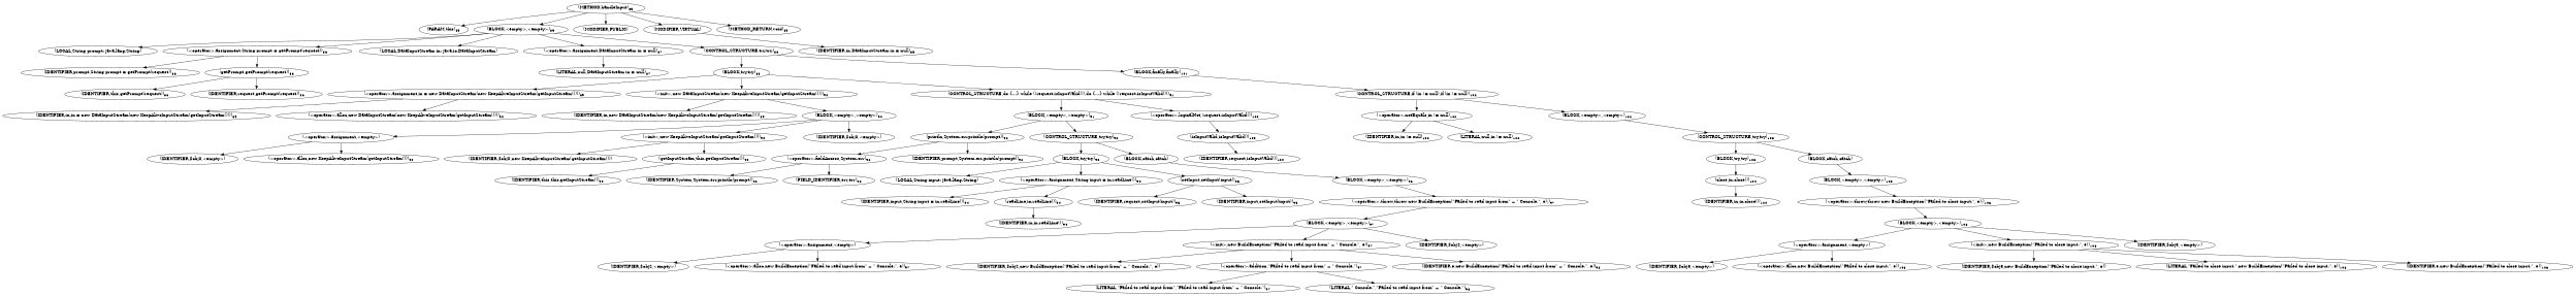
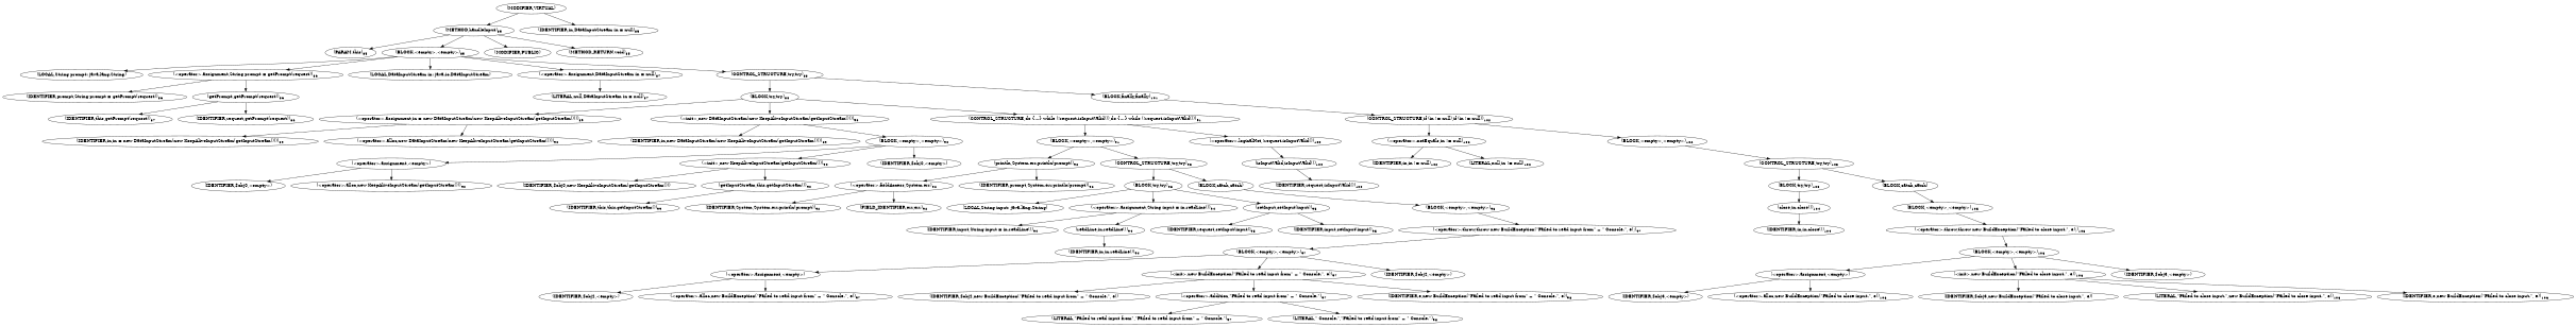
  digraph {
    n1 [label=<(METHOD,handleInput)<SUB>85</SUB>>]
    n2 [label=<(PARAM,this)<SUB>85</SUB>>]
    n3 [label=<(BLOCK,&lt;empty&gt;,&lt;empty&gt;)<SUB>85</SUB>>]
    n4 [label=<(MODIFIER,PUBLIC)>]
    n5 [label=<(MODIFIER,VIRTUAL)>]
    n6 [label=<(METHOD_RETURN,void)<SUB>85</SUB>>]
    n7 [label=<(LOCAL,String prompt: java.lang.String)>]
    n8 [label=<(&lt;operator&gt;.assignment,String prompt = getPrompt(request))<SUB>86</SUB>>]
    n9 [label=<(LOCAL,DataInputStream in: java.io.DataInputStream)>]
    n10 [label=<(&lt;operator&gt;.assignment,DataInputStream in = null)<SUB>87</SUB>>]
    n11 [label=<(CONTROL_STRUCTURE,try,try)<SUB>88</SUB>>]
    n12 [label=<(IDENTIFIER,in,DataInputStream in = null)<SUB>85</SUB>>]
    n13 [label=<(IDENTIFIER,prompt,String prompt = getPrompt(request))<SUB>86</SUB>>]
    n14 [label=<(getPrompt,getPrompt(request))<SUB>86</SUB>>]
    n15 [label=<(LITERAL,null,DataInputStream in = null)<SUB>87</SUB>>]
    n16 [label=<(BLOCK,try,try)<SUB>88</SUB>>]
    n17 [label=<(BLOCK,finally,finally)<SUB>101</SUB>>]
-   n18 [label=<(IDENTIFIER,this,getPrompt(request))<SUB>86</SUB>>]
+   n18 [label=<(IDENTIFIER,this,getPrompt(request))<SUB>87</SUB>>]
    n19 [label=<(IDENTIFIER,request,getPrompt(request))<SUB>86</SUB>>]
    n20 [label=<(&lt;operator&gt;.assignment,in = new DataInputStream(new KeepAliveInputStream(getInputStream())))<SUB>89</SUB>>]
    n21 [label=<(&lt;init&gt;,new DataInputStream(new KeepAliveInputStream(getInputStream())))<SUB>90</SUB>>]
    n22 [label=<(CONTROL_STRUCTURE,do {...} while (!request.isInputValid()),do {...} while (!request.isInputValid()))<SUB>91</SUB>>]
    n23 [label=<(CONTROL_STRUCTURE,if (in != null),if (in != null))<SUB>102</SUB>>]
    n24 [label=<(IDENTIFIER,in,in = new DataInputStream(new KeepAliveInputStream(getInputStream())))<SUB>89</SUB>>]
    n25 [label=<(&lt;operator&gt;.alloc,new DataInputStream(new KeepAliveInputStream(getInputStream())))<SUB>90</SUB>>]
    n26 [label=<(IDENTIFIER,in,new DataInputStream(new KeepAliveInputStream(getInputStream())))<SUB>89</SUB>>]
    n27 [label=<(BLOCK,&lt;empty&gt;,&lt;empty&gt;)<SUB>90</SUB>>]
    n28 [label=<(BLOCK,&lt;empty&gt;,&lt;empty&gt;)<SUB>91</SUB>>]
    n29 [label=<(&lt;operator&gt;.logicalNot,!request.isInputValid())<SUB>100</SUB>>]
    n30 [label=<(&lt;operator&gt;.assignment,&lt;empty&gt;)>]
    n31 [label=<(&lt;init&gt;,new KeepAliveInputStream(getInputStream()))<SUB>90</SUB>>]
    n32 [label=<(IDENTIFIER,$obj0,&lt;empty&gt;)>]
    n33 [label=<(IDENTIFIER,$obj0,&lt;empty&gt;)>]
    n34 [label=<(&lt;operator&gt;.alloc,new KeepAliveInputStream(getInputStream()))<SUB>90</SUB>>]
    n35 [label=<(IDENTIFIER,$obj0,new KeepAliveInputStream(getInputStream()))>]
    n36 [label=<(getInputStream,this.getInputStream())<SUB>90</SUB>>]
    n37 [label=<(IDENTIFIER,this,this.getInputStream())<SUB>99</SUB>>]
    n38 [label=<(println,System.err.println(prompt))<SUB>92</SUB>>]
    n39 [label=<(CONTROL_STRUCTURE,try,try)<SUB>93</SUB>>]
    n40 [label=<(isInputValid,isInputValid())<SUB>100</SUB>>]
    n41 [label=<(&lt;operator&gt;.fieldAccess,System.err)<SUB>92</SUB>>]
    n42 [label=<(IDENTIFIER,prompt,System.err.println(prompt))<SUB>92</SUB>>]
    n43 [label=<(BLOCK,try,try)<SUB>93</SUB>>]
    n44 [label=<(BLOCK,catch,catch)>]
    n45 [label=<(IDENTIFIER,System,System.err.println(prompt))<SUB>92</SUB>>]
    n46 [label=<(FIELD_IDENTIFIER,err,err)<SUB>92</SUB>>]
    n47 [label=<(LOCAL,String input: java.lang.String)>]
    n48 [label=<(&lt;operator&gt;.assignment,String input = in.readLine())<SUB>94</SUB>>]
    n49 [label=<(setInput,setInput(input))<SUB>95</SUB>>]
    n50 [label=<(BLOCK,&lt;empty&gt;,&lt;empty&gt;)<SUB>96</SUB>>]
    n51 [label=<(IDENTIFIER,input,String input = in.readLine())<SUB>94</SUB>>]
    n52 [label=<(readLine,in.readLine())<SUB>94</SUB>>]
    n53 [label=<(IDENTIFIER,request,setInput(input))<SUB>95</SUB>>]
    n54 [label=<(IDENTIFIER,input,setInput(input))<SUB>95</SUB>>]
    n55 [label=<(IDENTIFIER,in,in.readLine())<SUB>94</SUB>>]
    n56 [label=<(&lt;operator&gt;.throw,throw new BuildException(&quot;Failed to read input from&quot; + &quot; Console.&quot;, e);)<SUB>97</SUB>>]
    n57 [label=<(BLOCK,&lt;empty&gt;,&lt;empty&gt;)<SUB>97</SUB>>]
    n58 [label=<(&lt;operator&gt;.assignment,&lt;empty&gt;)>]
    n59 [label=<(&lt;init&gt;,new BuildException(&quot;Failed to read input from&quot; + &quot; Console.&quot;, e))<SUB>97</SUB>>]
    n60 [label=<(IDENTIFIER,$obj2,&lt;empty&gt;)>]
    n61 [label=<(IDENTIFIER,$obj2,&lt;empty&gt;)>]
    n62 [label=<(&lt;operator&gt;.alloc,new BuildException(&quot;Failed to read input from&quot; + &quot; Console.&quot;, e))<SUB>97</SUB>>]
    n63 [label=<(IDENTIFIER,$obj2,new BuildException(&quot;Failed to read input from&quot; + &quot; Console.&quot;, e))>]
    n64 [label=<(&lt;operator&gt;.addition,&quot;Failed to read input from&quot; + &quot; Console.&quot;)<SUB>97</SUB>>]
    n65 [label=<(IDENTIFIER,e,new BuildException(&quot;Failed to read input from&quot; + &quot; Console.&quot;, e))<SUB>98</SUB>>]
    n66 [label=<(LITERAL,&quot;Failed to read input from&quot;,&quot;Failed to read input from&quot; + &quot; Console.&quot;)<SUB>97</SUB>>]
    n67 [label=<(LITERAL,&quot; Console.&quot;,&quot;Failed to read input from&quot; + &quot; Console.&quot;)<SUB>98</SUB>>]
    n68 [label=<(IDENTIFIER,request,isInputValid())<SUB>100</SUB>>]
    n69 [label=<(&lt;operator&gt;.notEquals,in != null)<SUB>102</SUB>>]
    n70 [label=<(BLOCK,&lt;empty&gt;,&lt;empty&gt;)<SUB>102</SUB>>]
    n71 [label=<(IDENTIFIER,in,in != null)<SUB>102</SUB>>]
    n72 [label=<(LITERAL,null,in != null)<SUB>102</SUB>>]
    n73 [label=<(CONTROL_STRUCTURE,try,try)<SUB>103</SUB>>]
    n74 [label=<(BLOCK,try,try)<SUB>103</SUB>>]
    n75 [label=<(BLOCK,catch,catch)>]
    n76 [label=<(close,in.close())<SUB>104</SUB>>]
    n77 [label=<(BLOCK,&lt;empty&gt;,&lt;empty&gt;)<SUB>105</SUB>>]
    n78 [label=<(IDENTIFIER,in,in.close())<SUB>104</SUB>>]
    n79 [label=<(&lt;operator&gt;.throw,throw new BuildException(&quot;Failed to close input.&quot;, e);)<SUB>106</SUB>>]
    n80 [label=<(BLOCK,&lt;empty&gt;,&lt;empty&gt;)<SUB>106</SUB>>]
    n81 [label=<(&lt;operator&gt;.assignment,&lt;empty&gt;)>]
    n82 [label=<(&lt;init&gt;,new BuildException(&quot;Failed to close input.&quot;, e))<SUB>106</SUB>>]
    n83 [label=<(IDENTIFIER,$obj3,&lt;empty&gt;)>]
    n84 [label=<(IDENTIFIER,$obj3,&lt;empty&gt;)>]
    n85 [label=<(&lt;operator&gt;.alloc,new BuildException(&quot;Failed to close input.&quot;, e))<SUB>106</SUB>>]
    n86 [label=<(IDENTIFIER,$obj3,new BuildException(&quot;Failed to close input.&quot;, e))>]
    n87 [label=<(LITERAL,&quot;Failed to close input.&quot;,new BuildException(&quot;Failed to close input.&quot;, e))<SUB>106</SUB>>]
    n88 [label=<(IDENTIFIER,e,new BuildException(&quot;Failed to close input.&quot;, e))<SUB>106</SUB>>]
    n1 -> n2
    n1 -> n3
    n1 -> n4
-   n1 -> n5
+   n5 -> n1
    n1 -> n6
    n3 -> n7
    n3 -> n8
    n3 -> n9
    n3 -> n10
    n3 -> n11
    n5 -> n12
    n8 -> n13
    n8 -> n14
    n10 -> n15
    n11 -> n16
    n11 -> n17
    n14 -> n18
    n14 -> n19
    n16 -> n20
    n16 -> n21
    n16 -> n22
    n17 -> n23
    n20 -> n24
    n20 -> n25
    n21 -> n26
    n21 -> n27
    n22 -> n28
    n22 -> n29
    n23 -> n69
    n23 -> n70
    n27 -> n30
    n27 -> n31
    n27 -> n32
    n28 -> n38
    n28 -> n39
    n29 -> n40
    n30 -> n33
    n30 -> n34
    n31 -> n35
    n31 -> n36
    n36 -> n37
    n38 -> n41
    n38 -> n42
    n39 -> n43
    n39 -> n44
    n40 -> n68
    n41 -> n45
    n41 -> n46
    n43 -> n47
    n43 -> n48
    n43 -> n49
    n44 -> n50
    n48 -> n51
    n48 -> n52
    n49 -> n53
    n49 -> n54
    n50 -> n56
    n52 -> n55
    n56 -> n57
    n57 -> n58
    n57 -> n59
    n57 -> n60
    n58 -> n61
    n58 -> n62
    n59 -> n63
    n59 -> n64
    n59 -> n65
    n64 -> n66
    n64 -> n67
    n69 -> n71
    n69 -> n72
    n70 -> n73
    n73 -> n74
    n73 -> n75
    n74 -> n76
    n75 -> n77
    n76 -> n78
    n77 -> n79
    n79 -> n80
    n80 -> n81
    n80 -> n82
    n80 -> n83
    n81 -> n84
    n81 -> n85
    n82 -> n86
    n82 -> n87
    n82 -> n88
  }
